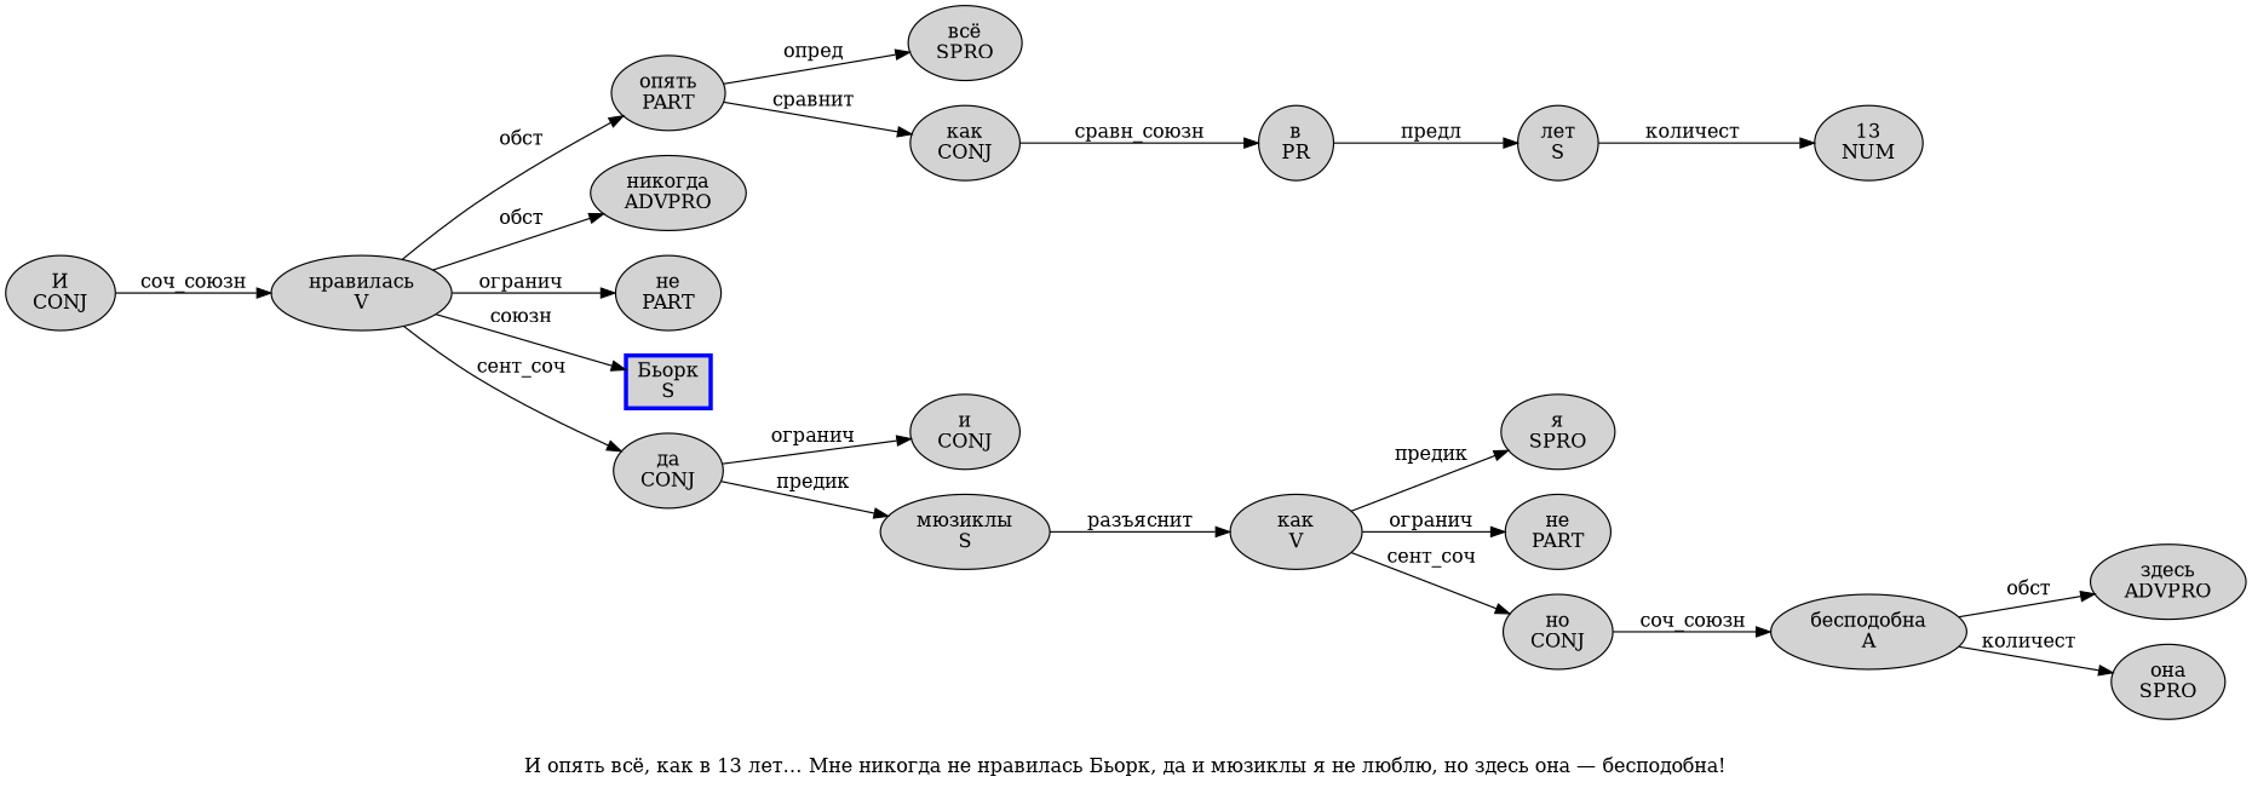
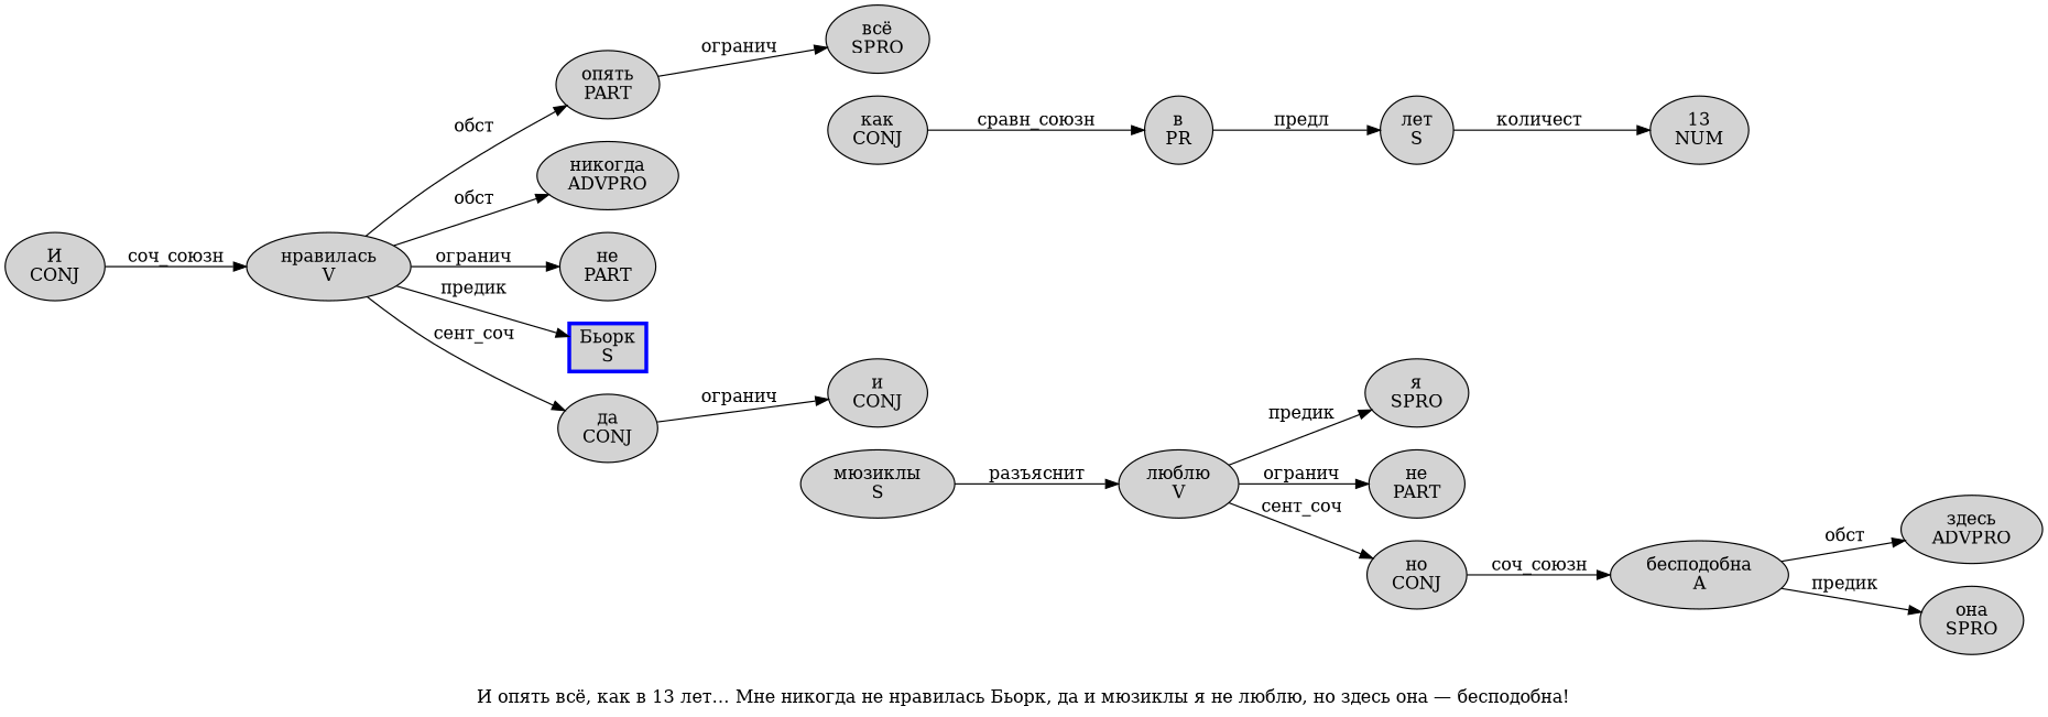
  digraph {
    label="И опять всё, как в 13 лет… Мне никогда не нравилась Бьорк, да и мюзиклы я не люблю, но здесь она — бесподобна!"
    rankdir=LR
    node [fillcolor=lightgray penwidth=1 shape=ellipse style=filled]
    n1 [label="И\nCONJ"]
    n2 [label="нравилась\nV"]
    n3 [label="опять\nPART"]
    n4 [label="никогда\nADVPRO"]
    n5 [label="не\nPART"]
    n6 [color=blue label="Бьорк\nS" penwidth=3 shape=box]
    n7 [label="да\nCONJ"]
    n8 [label="всё\nSPRO"]
    n9 [label="как\nCONJ"]
    n10 [label="в\nPR"]
    n11 [label="лет\nS"]
    n12 [label="13\nNUM"]
    n13 [label="и\nCONJ"]
    n14 [label="мюзиклы\nS"]
-   n15 [label="как\nV"]
+   n15 [label="люблю\nV"]
    n16 [label="я\nSPRO"]
    n17 [label="не\nPART"]
    n18 [label="но\nCONJ"]
    n19 [label="бесподобна\nA"]
    n20 [label="здесь\nADVPRO"]
    n21 [label="она\nSPRO"]
    n1 -> n2 [label="соч_союзн"]
    n2 -> n3 [label="обст"]
    n2 -> n4 [label="обст"]
    n2 -> n5 [label="огранич"]
-   n2 -> n6 [label="союзн"]
+   n2 -> n6 [label="предик"]
    n2 -> n7 [label="сент_соч"]
-   n3 -> n8 [label="опред"]
-   n3 -> n9 [label="сравнит"]
+   n3 -> n8 [label="огранич"]
    n7 -> n13 [label="огранич"]
-   n7 -> n14 [label="предик"]
    n9 -> n10 [label="сравн_союзн"]
    n10 -> n11 [label="предл"]
    n11 -> n12 [label="количест"]
    n14 -> n15 [label="разъяснит"]
    n15 -> n16 [label="предик"]
    n15 -> n17 [label="огранич"]
    n15 -> n18 [label="сент_соч"]
    n18 -> n19 [label="соч_союзн"]
    n19 -> n20 [label="обст"]
-   n19 -> n21 [label="количест"]
+   n19 -> n21 [label="предик"]
  }
